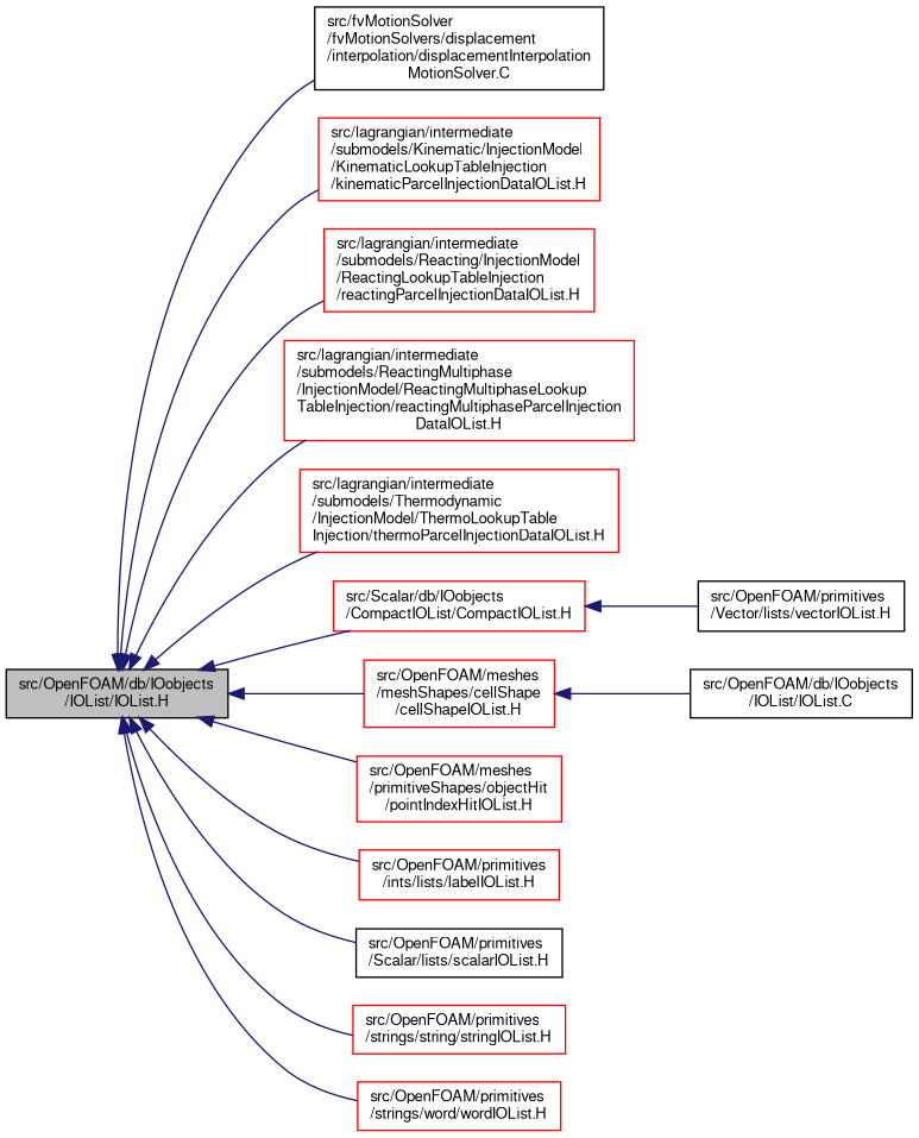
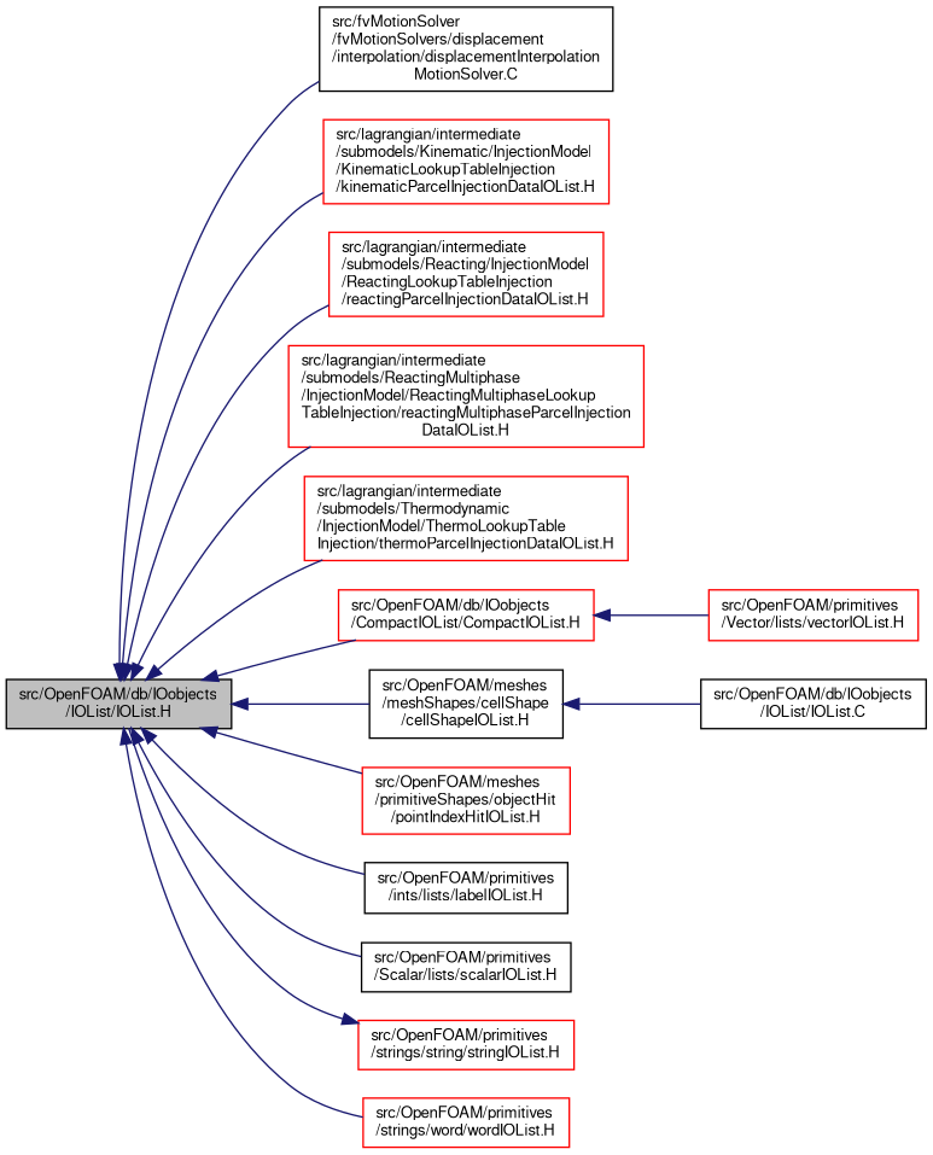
  digraph {
    rankdir=LR
    node [color=red fontname=FreeSans fontsize=10 shape=record]
    edge [color=midnightblue dir=back fontname=FreeSans fontsize=10 labelfontname=FreeSans labelfontsize=10 style=solid]
    n1 [color=black fillcolor=grey75 fontcolor=black height=0.2 label="src/OpenFOAM/db/IOobjects\l/IOList/IOList.H" style=filled width=0.4]
    n2 [color=black height=0.2 label="src/fvMotionSolver\l/fvMotionSolvers/displacement\l/interpolation/displacementInterpolation\lMotionSolver.C" width=0.4]
    n3 [height=0.2 label="src/lagrangian/intermediate\l/submodels/Kinematic/InjectionModel\l/KinematicLookupTableInjection\l/kinematicParcelInjectionDataIOList.H" width=0.4]
    n4 [height=0.2 label="src/lagrangian/intermediate\l/submodels/Reacting/InjectionModel\l/ReactingLookupTableInjection\l/reactingParcelInjectionDataIOList.H" width=0.4]
    n5 [height=0.2 label="src/lagrangian/intermediate\l/submodels/ReactingMultiphase\l/InjectionModel/ReactingMultiphaseLookup\lTableInjection/reactingMultiphaseParcelInjection\lDataIOList.H" width=0.4]
    n6 [height=0.2 label="src/lagrangian/intermediate\l/submodels/Thermodynamic\l/InjectionModel/ThermoLookupTable\lInjection/thermoParcelInjectionDataIOList.H" width=0.4]
-   n7 [height=0.2 label="src/Scalar/db/IOobjects\l/CompactIOList/CompactIOList.H" width=0.4]
-   n8 [height=0.2 label="src/OpenFOAM/meshes\l/meshShapes/cellShape\l/cellShapeIOList.H" width=0.4]
+   n7 [height=0.2 label="src/OpenFOAM/db/IOobjects\l/CompactIOList/CompactIOList.H" width=0.4]
+   n8 [color=black height=0.2 label="src/OpenFOAM/meshes\l/meshShapes/cellShape\l/cellShapeIOList.H" width=0.4]
    n9 [height=0.2 label="src/OpenFOAM/meshes\l/primitiveShapes/objectHit\l/pointIndexHitIOList.H" width=0.4]
-   n10 [height=0.2 label="src/OpenFOAM/primitives\l/ints/lists/labelIOList.H" width=0.4]
+   n10 [color=black height=0.2 label="src/OpenFOAM/primitives\l/ints/lists/labelIOList.H" width=0.4]
    n11 [color=black height=0.2 label="src/OpenFOAM/primitives\l/Scalar/lists/scalarIOList.H" width=0.4]
    n12 [height=0.2 label="src/OpenFOAM/primitives\l/strings/string/stringIOList.H" width=0.4]
    n13 [height=0.2 label="src/OpenFOAM/primitives\l/strings/word/wordIOList.H" width=0.4]
-   n14 [color=black height=0.2 label="src/OpenFOAM/primitives\l/Vector/lists/vectorIOList.H" width=0.4]
+   n14 [height=0.2 label="src/OpenFOAM/primitives\l/Vector/lists/vectorIOList.H" width=0.4]
    n15 [color=black height=0.2 label="src/OpenFOAM/db/IOobjects\l/IOList/IOList.C" width=0.4]
    n1 -> n2
    n1 -> n3
    n1 -> n4
    n1 -> n5
    n1 -> n6
    n1 -> n7
    n1 -> n8
    n1 -> n9
    n1 -> n10
    n1 -> n11
-   n1 -> n12
+   n12 -> n1
    n1 -> n13
    n7 -> n14
    n8 -> n15
  }
